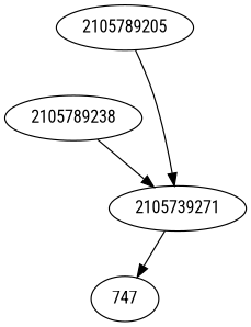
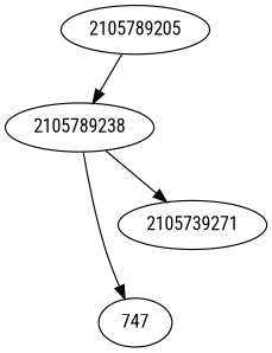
  strict digraph {
    fontname="Roboto Condensed"
    node [fontname="Roboto Condensed"]
    edge [fontname="Roboto Condensed"]
    2105789205
    2105789238
    747
    n4 [label=2105739271]
-   2105789205 -> n4
-   n4 -> 747
+   2105789205 -> 2105789238
+   2105789238 -> 747
    2105789238 -> n4
  }
